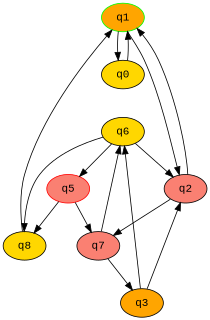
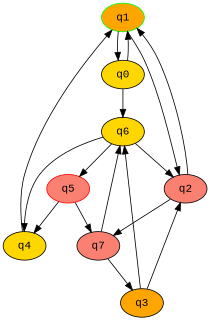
  digraph {
    fontname="Liberation Mono"
    node [fillcolor=gold fontname="Liberation Mono" style=filled]
    edge [fontname="Liberation Mono"]
    q1 [color=green fillcolor=orange initial=1]
    q0
    q2 [fillcolor=salmon]
    q6
    q7 [fillcolor=salmon]
    q3 [fillcolor=orange]
    q5 [color=red fillcolor=salmon final=1]
-   q4 [label=q8]
+   q4
    q1 -> q0
    q1 -> q2
    q0 -> q1
+   q0 -> q6
    q2 -> q1
    q2 -> q7
    q6 -> q2
    q6 -> q5
    q6 -> q4
    q7 -> q6
    q7 -> q3
    q3 -> q2
    q3 -> q6
    q5 -> q7
    q5 -> q4
    q4 -> q1
  }
